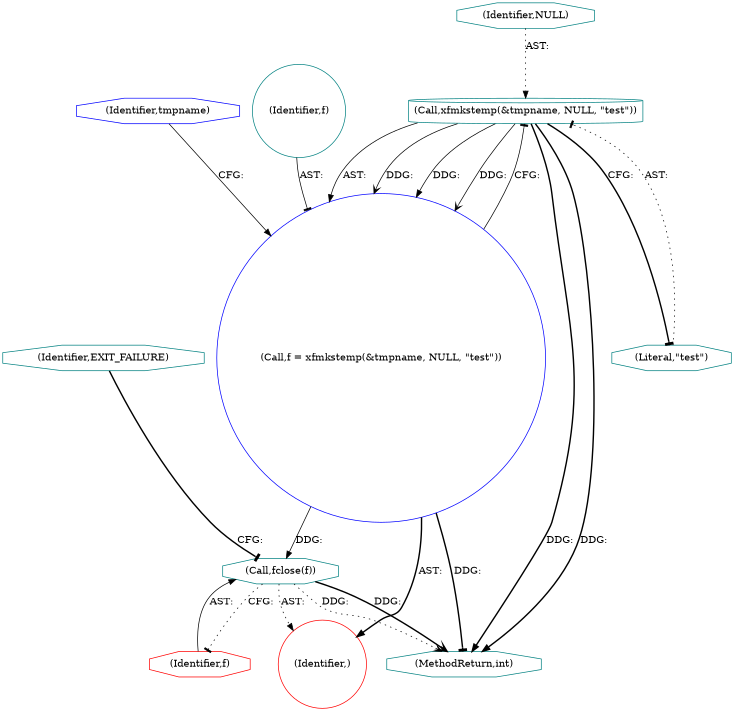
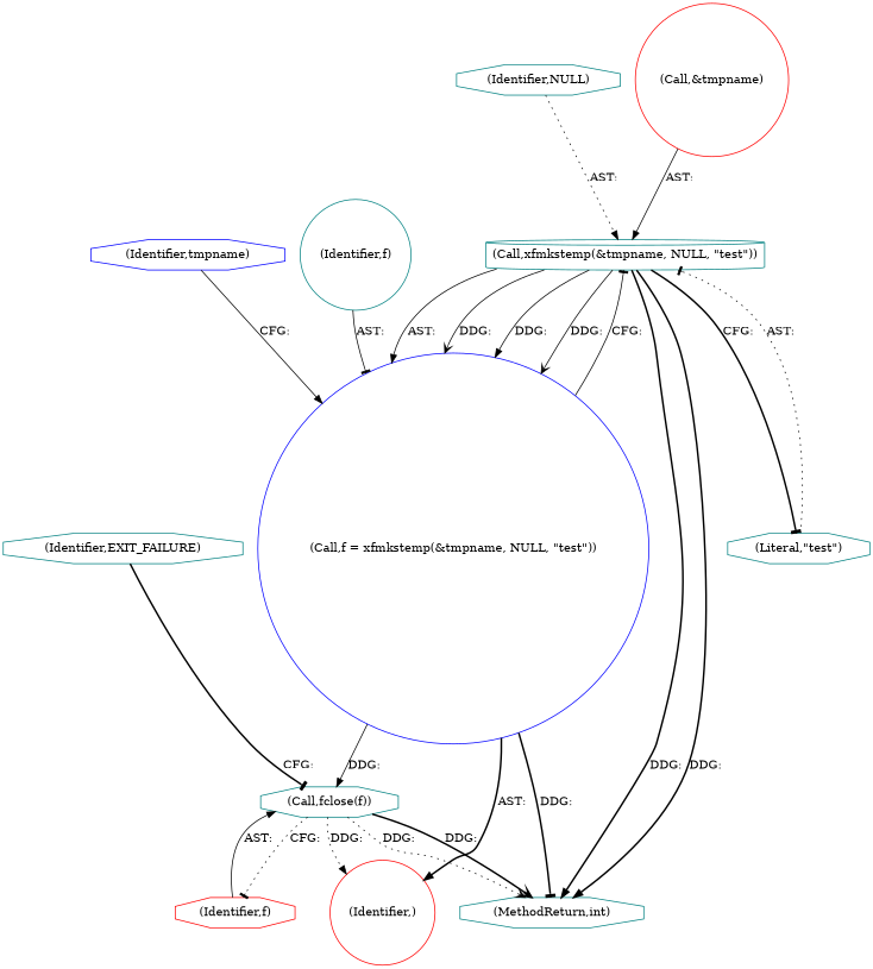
  digraph {
    node [color=teal shape=octagon]
    edge [arrowhead=normal style=solid]
    n1 [label="(Call,xfmkstemp(&tmpname, NULL, \"test\"))" shape=cylinder]
    n2 [color=blue label="(Call,f = xfmkstemp(&tmpname, NULL, \"test\"))" shape=circle]
    n3 [label="(MethodReturn,int)"]
    n4 [label="(Literal,\"test\")"]
    n5 [label="(Call,fclose(f))"]
    n6 [color=red label="(Identifier,)" shape=circle]
    n7 [color=red label="(Identifier,f)"]
    n8 [color=blue label="(Identifier,tmpname)"]
    n9 [label="(Identifier,EXIT_FAILURE)"]
    n10 [label="(Identifier,f)" shape=circle]
    n11 [label="(Identifier,NULL)"]
+   n12 [color=red label="(Call,&tmpname)" shape=circle]
    n1 -> n2 [label="AST: "]
    n1 -> n2 [arrowhead=vee label="DDG: "]
    n1 -> n2 [label="DDG: "]
    n1 -> n2 [arrowhead=vee label="DDG: "]
    n1 -> n3 [label="DDG: " style=bold]
    n1 -> n3 [label="DDG: " style=bold]
    n1 -> n4 [arrowhead=tee label="CFG: " style=bold]
    n2 -> n1 [arrowhead=tee label="CFG: "]
    n2 -> n3 [arrowhead=tee label="DDG: " style=bold]
    n2 -> n5 [label="DDG: "]
    n2 -> n6 [label="AST: " style=bold]
    n4 -> n1 [arrowhead=tee label="AST: " style=dotted]
    n5 -> n3 [arrowhead=vee label="DDG: " style=bold]
    n5 -> n3 [arrowhead=vee label="DDG: " style=dotted]
-   n5 -> n6 [label="AST: " style=dotted]
+   n5 -> n6 [label="DDG: " style=dotted]
    n5 -> n7 [arrowhead=tee label="CFG: " style=dotted]
    n7 -> n5 [label="AST: "]
    n8 -> n2 [label="CFG: "]
    n9 -> n5 [arrowhead=tee label="CFG: " style=bold]
    n10 -> n2 [arrowhead=tee label="AST: "]
    n11 -> n1 [label="AST: " style=dotted]
+   n12 -> n1 [label="AST: "]
  }
